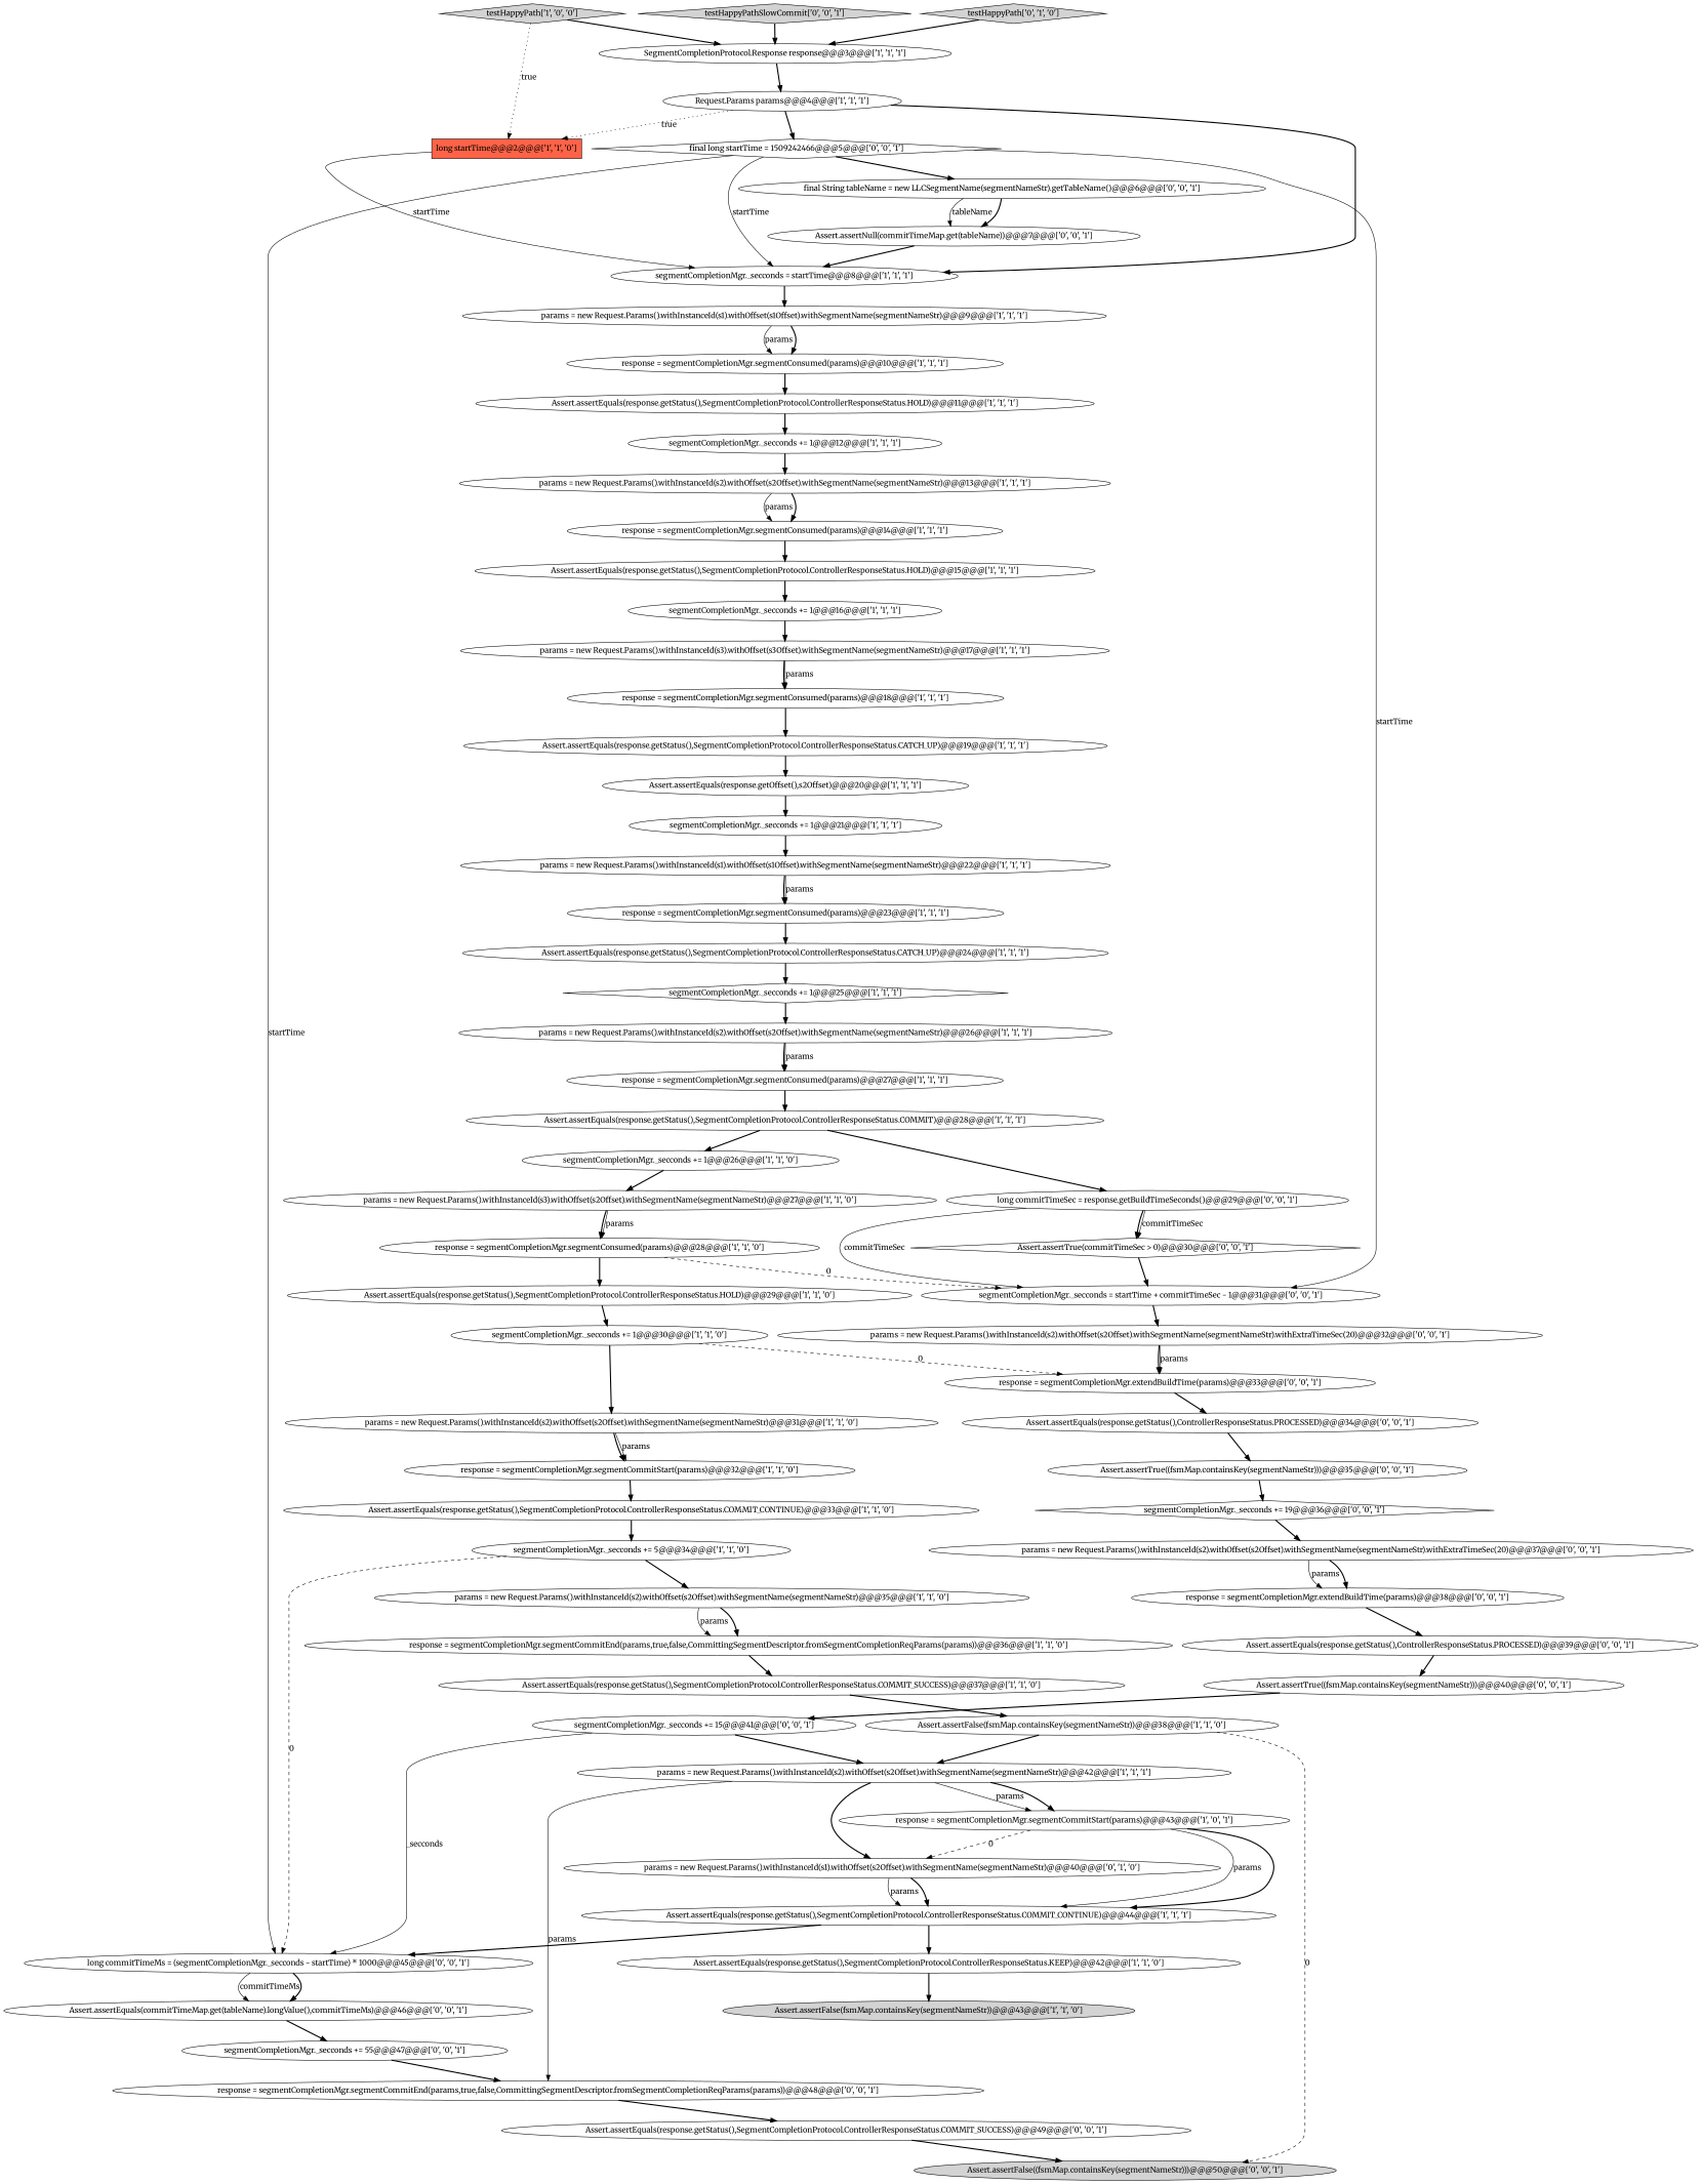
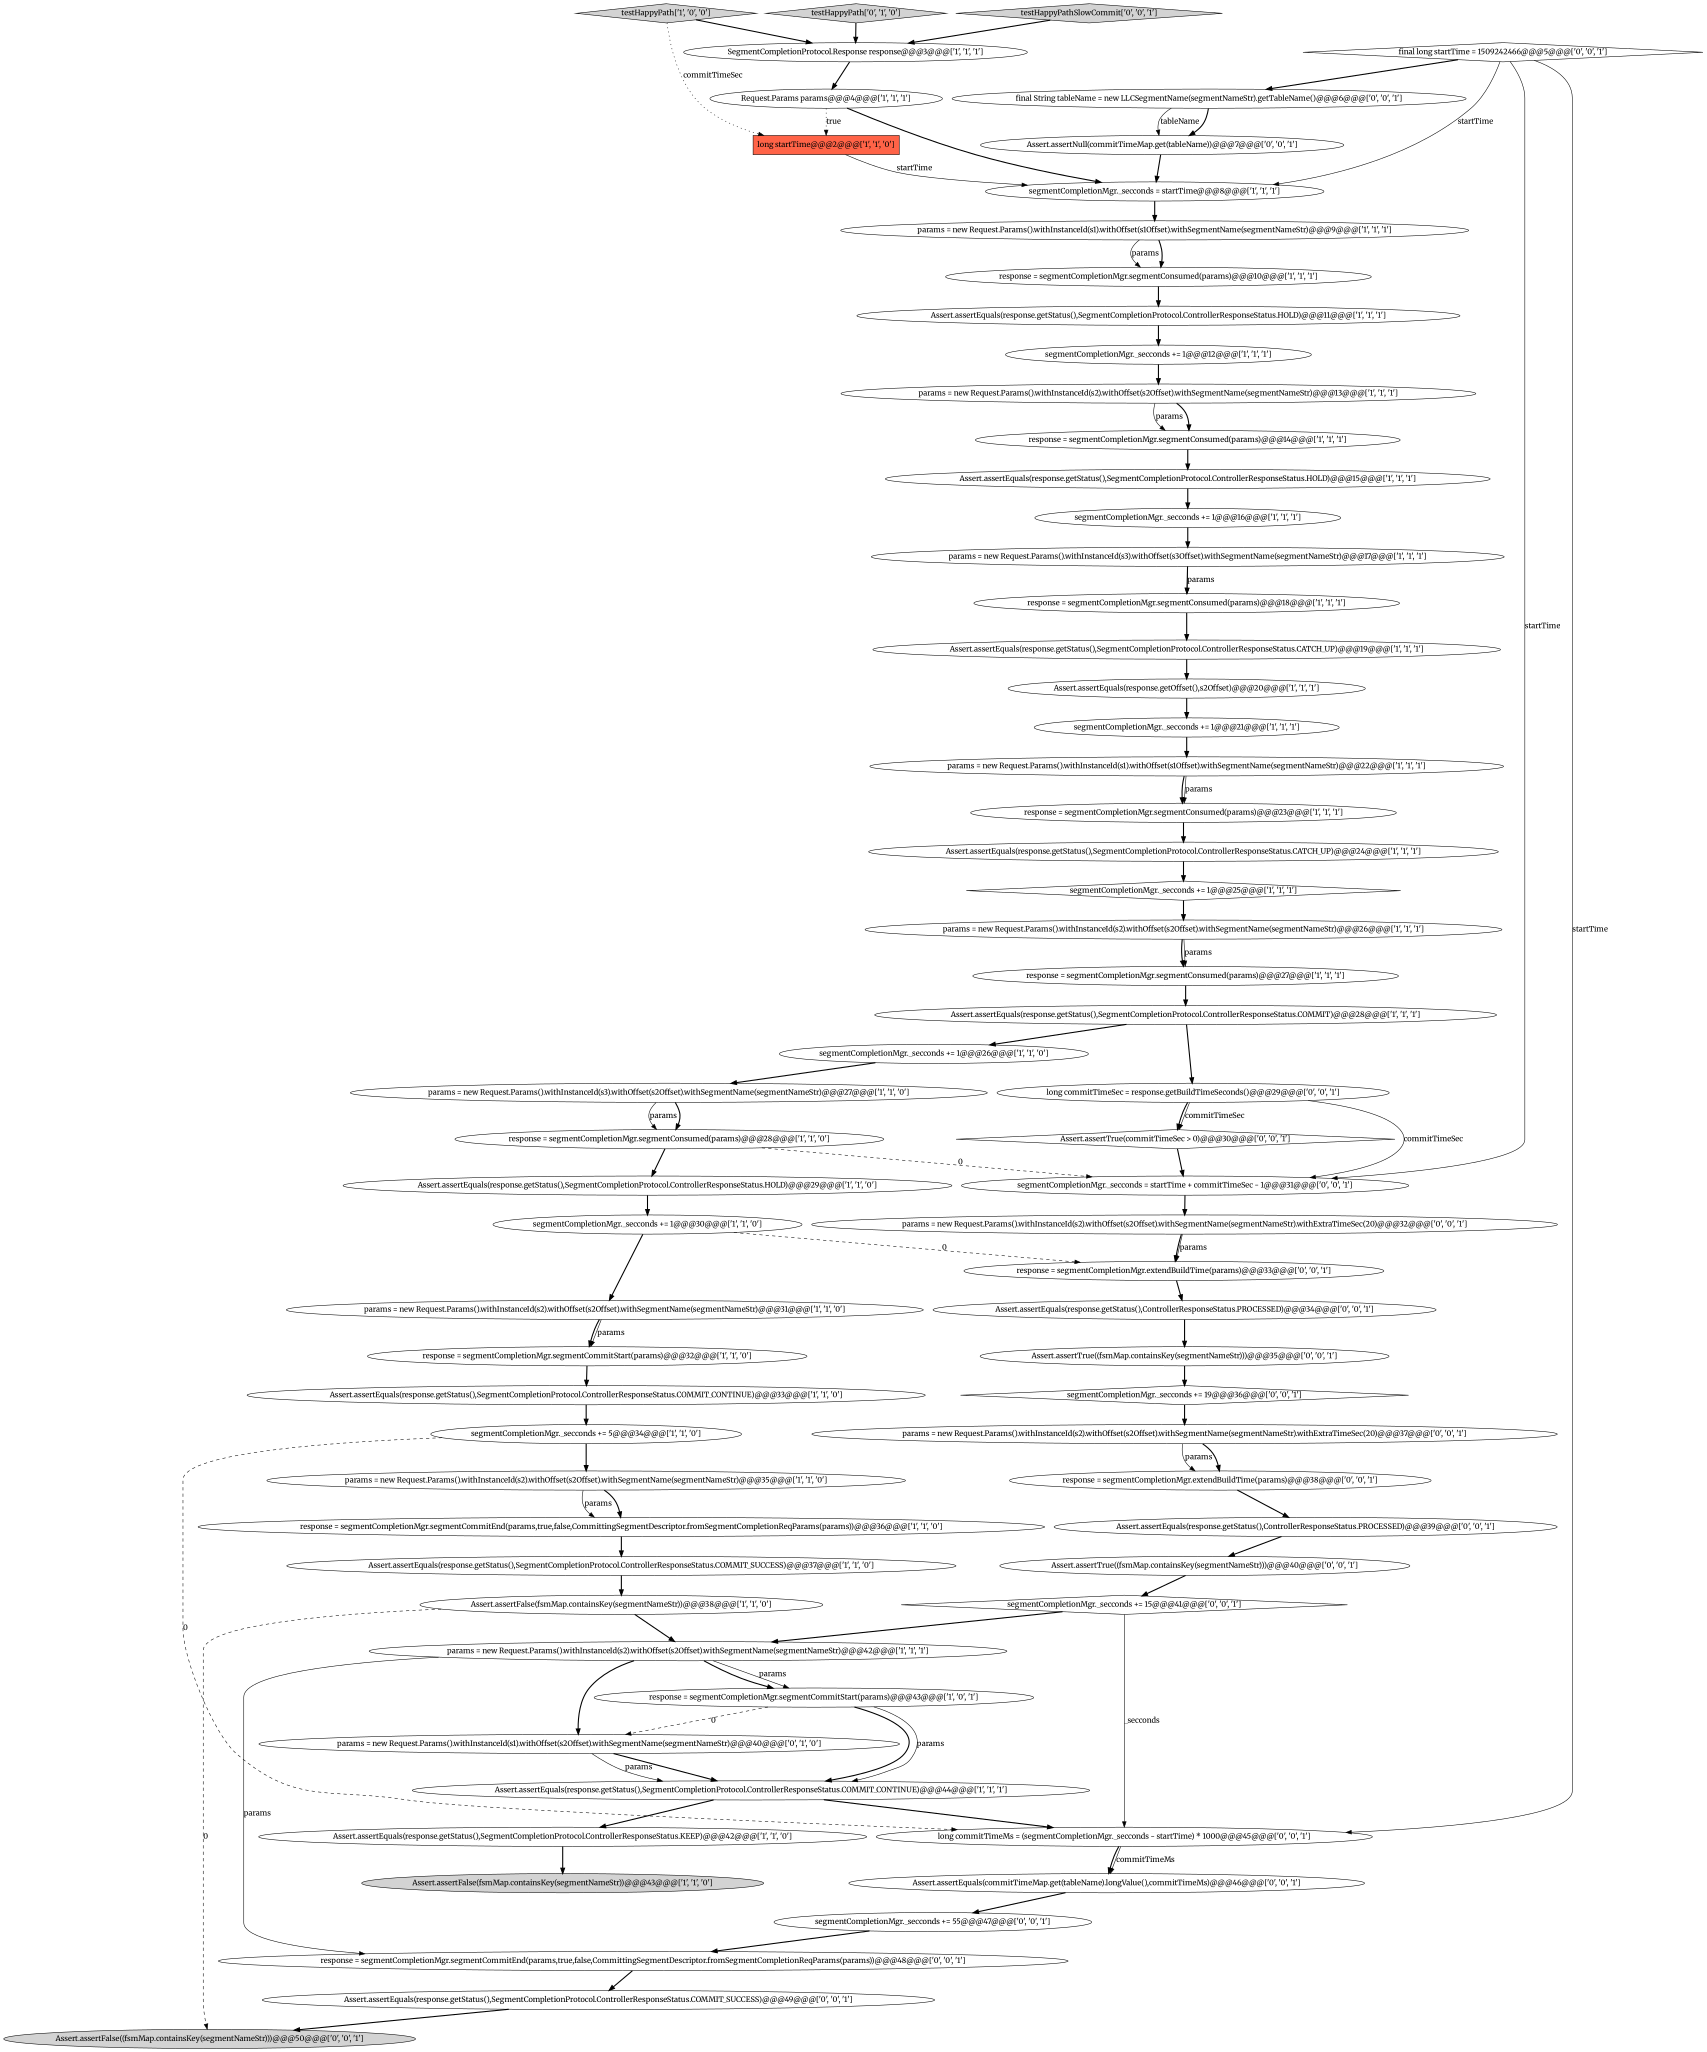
  digraph {
    fontname=Merriweather
    node [fillcolor=white fontname=Merriweather shape=ellipse style=filled]
    edge [fontname=Merriweather style=bold]
    n1 [label="Request.Params params@@@4@@@['1', '1', '1']"]
    n2 [label="final long startTime = 1509242466@@@5@@@['0', '0', '1']" shape=diamond]
    n3 [label="segmentCompletionMgr._secconds = startTime@@@8@@@['1', '1', '1']"]
    n4 [fillcolor=tomato label="long startTime@@@2@@@['1', '1', '0']" shape=box]
    n5 [label="segmentCompletionMgr._secconds = startTime + commitTimeSec - 1@@@31@@@['0', '0', '1']"]
    n6 [label="long commitTimeMs = (segmentCompletionMgr._secconds - startTime) * 1000@@@45@@@['0', '0', '1']"]
    n7 [label="final String tableName = new LLCSegmentName(segmentNameStr).getTableName()@@@6@@@['0', '0', '1']"]
    n8 [label="params = new Request.Params().withInstanceId(s1).withOffset(s1Offset).withSegmentName(segmentNameStr)@@@9@@@['1', '1', '1']"]
    n9 [label="response = segmentCompletionMgr.segmentConsumed(params)@@@10@@@['1', '1', '1']"]
    n10 [label="Assert.assertEquals(response.getStatus(),SegmentCompletionProtocol.ControllerResponseStatus.HOLD)@@@11@@@['1', '1', '1']"]
    n11 [label="segmentCompletionMgr._secconds += 1@@@12@@@['1', '1', '1']"]
    n12 [label="response = segmentCompletionMgr.segmentCommitEnd(params,true,false,CommittingSegmentDescriptor.fromSegmentCompletionReqParams(params))@@@48@@@['0', '0', '1']"]
    n13 [label="Assert.assertEquals(response.getStatus(),SegmentCompletionProtocol.ControllerResponseStatus.COMMIT_SUCCESS)@@@49@@@['0', '0', '1']"]
    n14 [fillcolor=lightgray label="Assert.assertFalse((fsmMap.containsKey(segmentNameStr)))@@@50@@@['0', '0', '1']"]
    n15 [label="params = new Request.Params().withInstanceId(s3).withOffset(s3Offset).withSegmentName(segmentNameStr)@@@17@@@['1', '1', '1']"]
    n16 [label="response = segmentCompletionMgr.segmentConsumed(params)@@@18@@@['1', '1', '1']"]
    n17 [label="Assert.assertEquals(response.getStatus(),SegmentCompletionProtocol.ControllerResponseStatus.CATCH_UP)@@@19@@@['1', '1', '1']"]
    n18 [label="SegmentCompletionProtocol.Response response@@@3@@@['1', '1', '1']"]
    n19 [label="params = new Request.Params().withInstanceId(s2).withOffset(s2Offset).withSegmentName(segmentNameStr).withExtraTimeSec(20)@@@32@@@['0', '0', '1']"]
    n20 [label="response = segmentCompletionMgr.extendBuildTime(params)@@@33@@@['0', '0', '1']"]
    n21 [label="Assert.assertEquals(response.getStatus(),SegmentCompletionProtocol.ControllerResponseStatus.KEEP)@@@42@@@['1', '1', '0']"]
    n22 [fillcolor=lightgray label="Assert.assertFalse(fsmMap.containsKey(segmentNameStr))@@@43@@@['1', '1', '0']"]
    n23 [label="Assert.assertEquals(response.getStatus(),SegmentCompletionProtocol.ControllerResponseStatus.CATCH_UP)@@@24@@@['1', '1', '1']"]
    n24 [label="segmentCompletionMgr._secconds += 1@@@25@@@['1', '1', '1']" shape=diamond]
    n25 [label="params = new Request.Params().withInstanceId(s2).withOffset(s2Offset).withSegmentName(segmentNameStr)@@@26@@@['1', '1', '1']"]
    n26 [label="params = new Request.Params().withInstanceId(s2).withOffset(s2Offset).withSegmentName(segmentNameStr)@@@35@@@['1', '1', '0']"]
    n27 [label="response = segmentCompletionMgr.segmentCommitEnd(params,true,false,CommittingSegmentDescriptor.fromSegmentCompletionReqParams(params))@@@36@@@['1', '1', '0']"]
    n28 [label="Assert.assertEquals(response.getStatus(),SegmentCompletionProtocol.ControllerResponseStatus.COMMIT_SUCCESS)@@@37@@@['1', '1', '0']"]
    n29 [label="segmentCompletionMgr._secconds += 5@@@34@@@['1', '1', '0']"]
    n30 [label="Assert.assertEquals(commitTimeMap.get(tableName).longValue(),commitTimeMs)@@@46@@@['0', '0', '1']"]
    n31 [label="long commitTimeSec = response.getBuildTimeSeconds()@@@29@@@['0', '0', '1']"]
    n32 [label="Assert.assertTrue(commitTimeSec > 0)@@@30@@@['0', '0', '1']" shape=diamond]
    n33 [label="Assert.assertTrue((fsmMap.containsKey(segmentNameStr)))@@@40@@@['0', '0', '1']"]
-   n34 [label="segmentCompletionMgr._secconds += 15@@@41@@@['0', '0', '1']"]
+   n34 [label="segmentCompletionMgr._secconds += 15@@@41@@@['0', '0', '1']" shape=diamond]
    n35 [label="params = new Request.Params().withInstanceId(s2).withOffset(s2Offset).withSegmentName(segmentNameStr)@@@42@@@['1', '1', '1']"]
    n36 [label="segmentCompletionMgr._secconds += 55@@@47@@@['0', '0', '1']"]
    n37 [label="params = new Request.Params().withInstanceId(s2).withOffset(s2Offset).withSegmentName(segmentNameStr)@@@13@@@['1', '1', '1']"]
    n38 [label="response = segmentCompletionMgr.segmentConsumed(params)@@@14@@@['1', '1', '1']"]
    n39 [label="Assert.assertFalse(fsmMap.containsKey(segmentNameStr))@@@38@@@['1', '1', '0']"]
    n40 [label="response = segmentCompletionMgr.segmentCommitStart(params)@@@43@@@['1', '0', '1']"]
    n41 [label="params = new Request.Params().withInstanceId(s1).withOffset(s2Offset).withSegmentName(segmentNameStr)@@@40@@@['0', '1', '0']"]
    n42 [label="Assert.assertEquals(response.getStatus(),SegmentCompletionProtocol.ControllerResponseStatus.COMMIT_CONTINUE)@@@44@@@['1', '1', '1']"]
    n43 [label="response = segmentCompletionMgr.segmentConsumed(params)@@@27@@@['1', '1', '1']"]
    n44 [label="Assert.assertEquals(response.getStatus(),SegmentCompletionProtocol.ControllerResponseStatus.COMMIT)@@@28@@@['1', '1', '1']"]
    n45 [label="segmentCompletionMgr._secconds += 1@@@26@@@['1', '1', '0']"]
    n46 [label="Assert.assertEquals(response.getStatus(),SegmentCompletionProtocol.ControllerResponseStatus.HOLD)@@@29@@@['1', '1', '0']"]
    n47 [label="segmentCompletionMgr._secconds += 1@@@30@@@['1', '1', '0']"]
    n48 [label="params = new Request.Params().withInstanceId(s2).withOffset(s2Offset).withSegmentName(segmentNameStr)@@@31@@@['1', '1', '0']"]
    n49 [fillcolor=lightgray label="testHappyPathSlowCommit['0', '0', '1']" shape=diamond]
    n50 [label="params = new Request.Params().withInstanceId(s3).withOffset(s2Offset).withSegmentName(segmentNameStr)@@@27@@@['1', '1', '0']"]
    n51 [label="response = segmentCompletionMgr.segmentConsumed(params)@@@28@@@['1', '1', '0']"]
    n52 [fillcolor=lightgray label="testHappyPath['0', '1', '0']" shape=diamond]
    n53 [label="Assert.assertEquals(response.getStatus(),ControllerResponseStatus.PROCESSED)@@@39@@@['0', '0', '1']"]
    n54 [label="segmentCompletionMgr._secconds += 1@@@16@@@['1', '1', '1']"]
    n55 [fillcolor=lightgray label="testHappyPath['1', '0', '0']" shape=diamond]
    n56 [label="Assert.assertNull(commitTimeMap.get(tableName))@@@7@@@['0', '0', '1']"]
    n57 [label="Assert.assertEquals(response.getOffset(),s2Offset)@@@20@@@['1', '1', '1']"]
    n58 [label="segmentCompletionMgr._secconds += 1@@@21@@@['1', '1', '1']"]
    n59 [label="Assert.assertEquals(response.getStatus(),ControllerResponseStatus.PROCESSED)@@@34@@@['0', '0', '1']"]
    n60 [label="Assert.assertTrue((fsmMap.containsKey(segmentNameStr)))@@@35@@@['0', '0', '1']"]
    n61 [label="segmentCompletionMgr._secconds += 19@@@36@@@['0', '0', '1']" shape=diamond]
    n62 [label="params = new Request.Params().withInstanceId(s1).withOffset(s1Offset).withSegmentName(segmentNameStr)@@@22@@@['1', '1', '1']"]
    n63 [label="response = segmentCompletionMgr.segmentConsumed(params)@@@23@@@['1', '1', '1']"]
    n64 [label="response = segmentCompletionMgr.extendBuildTime(params)@@@38@@@['0', '0', '1']"]
    n65 [label="Assert.assertEquals(response.getStatus(),SegmentCompletionProtocol.ControllerResponseStatus.HOLD)@@@15@@@['1', '1', '1']"]
    n66 [label="params = new Request.Params().withInstanceId(s2).withOffset(s2Offset).withSegmentName(segmentNameStr).withExtraTimeSec(20)@@@37@@@['0', '0', '1']"]
    n67 [label="response = segmentCompletionMgr.segmentCommitStart(params)@@@32@@@['1', '1', '0']"]
    n68 [label="Assert.assertEquals(response.getStatus(),SegmentCompletionProtocol.ControllerResponseStatus.COMMIT_CONTINUE)@@@33@@@['1', '1', '0']"]
-   n1 -> n2
    n1 -> n3
    n1 -> n4 [label=true style=dotted]
    n2 -> n3 [label=startTime style=solid]
    n2 -> n5 [label=startTime style=solid]
    n2 -> n6 [label=startTime style=solid]
    n2 -> n7
    n3 -> n8
    n4 -> n3 [label=startTime style=solid]
    n5 -> n19
    n6 -> n30 [label=commitTimeMs style=solid]
    n6 -> n30
    n7 -> n56
    n7 -> n56 [label=tableName style=solid]
    n8 -> n9
    n8 -> n9 [label=params style=solid]
    n9 -> n10
    n10 -> n11
    n11 -> n37
    n12 -> n13
    n13 -> n14
    n15 -> n16 [label=params style=solid]
    n15 -> n16
    n16 -> n17
    n17 -> n57
    n18 -> n1
    n19 -> n20 [label=params style=solid]
    n19 -> n20
    n20 -> n59
    n21 -> n22
    n23 -> n24
    n24 -> n25
    n25 -> n43 [label=params style=solid]
    n25 -> n43
    n26 -> n27
    n26 -> n27 [label=params style=solid]
    n27 -> n28
    n28 -> n39
    n29 -> n6 [label=0 style=dashed]
    n29 -> n26
    n30 -> n36
    n31 -> n5 [label=commitTimeSec style=solid]
    n31 -> n32 [label=commitTimeSec style=solid]
    n31 -> n32
    n32 -> n5
    n33 -> n34
    n34 -> n6 [label=_secconds style=solid]
    n34 -> n35
    n35 -> n12 [label=params style=solid]
    n35 -> n40 [label=params style=solid]
    n35 -> n40
    n35 -> n41
    n36 -> n12
    n37 -> n38
    n37 -> n38 [label=params style=solid]
    n38 -> n65
    n39 -> n14 [label=0 style=dashed]
    n39 -> n35
    n40 -> n41 [label=0 style=dashed]
    n40 -> n42
    n40 -> n42 [label=params style=solid]
    n41 -> n42
    n41 -> n42 [label=params style=solid]
    n42 -> n6
    n42 -> n21
    n43 -> n44
    n44 -> n31
    n44 -> n45
    n45 -> n50
    n46 -> n47
    n47 -> n20 [label=0 style=dashed]
    n47 -> n48
    n48 -> n67 [label=params style=solid]
    n48 -> n67
    n49 -> n18
    n50 -> n51
    n50 -> n51 [label=params style=solid]
    n51 -> n5 [label=0 style=dashed]
    n51 -> n46
    n52 -> n18
    n53 -> n33
    n54 -> n15
-   n55 -> n4 [label=true style=dotted]
+   n55 -> n4 [label=commitTimeSec style=dotted]
    n55 -> n18
    n56 -> n3
    n57 -> n58
    n58 -> n62
    n59 -> n60
    n60 -> n61
    n61 -> n66
    n62 -> n63 [label=params style=solid]
    n62 -> n63
    n63 -> n23
    n64 -> n53
    n65 -> n54
    n66 -> n64 [label=params style=solid]
    n66 -> n64
    n67 -> n68
    n68 -> n29
  }
